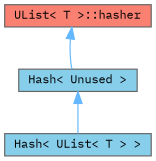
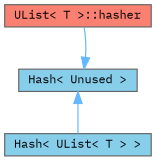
  digraph {
    fontname="IBM Plex Mono"
    node [color=gray40 fillcolor=skyblue fontname="IBM Plex Mono" fontsize=10 shape=box style=filled]
    edge [color=steelblue1 dir=back fontname="IBM Plex Mono" fontsize=10 labelfontname=Helvetica labelfontsize=10 style=solid]
    n1 [fillcolor=salmon fontcolor=black height=0.2 label="UList\< T \>::hasher" width=0.4]
    n2 [height=0.2 label="Hash\< Unused \>" width=0.4]
    n3 [height=0.2 label="Hash\< UList\< T \> \>" width=0.4]
-   n1 -> n2
+   n2 -> n1
    n2 -> n3
  }
